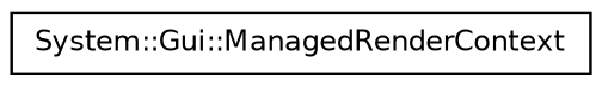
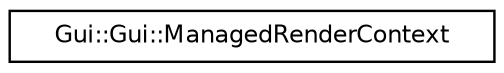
  digraph {
    rankdir=LR
-   n1 [color=black fillcolor=white fontname=Helvetica fontsize=10 height=0.2 label="System::Gui::ManagedRenderContext" shape=record style=filled width=0.4]
+   n1 [color=black fillcolor=white fontname=Helvetica fontsize=10 height=0.2 label="Gui::Gui::ManagedRenderContext" shape=record style=filled width=0.4]
  }
